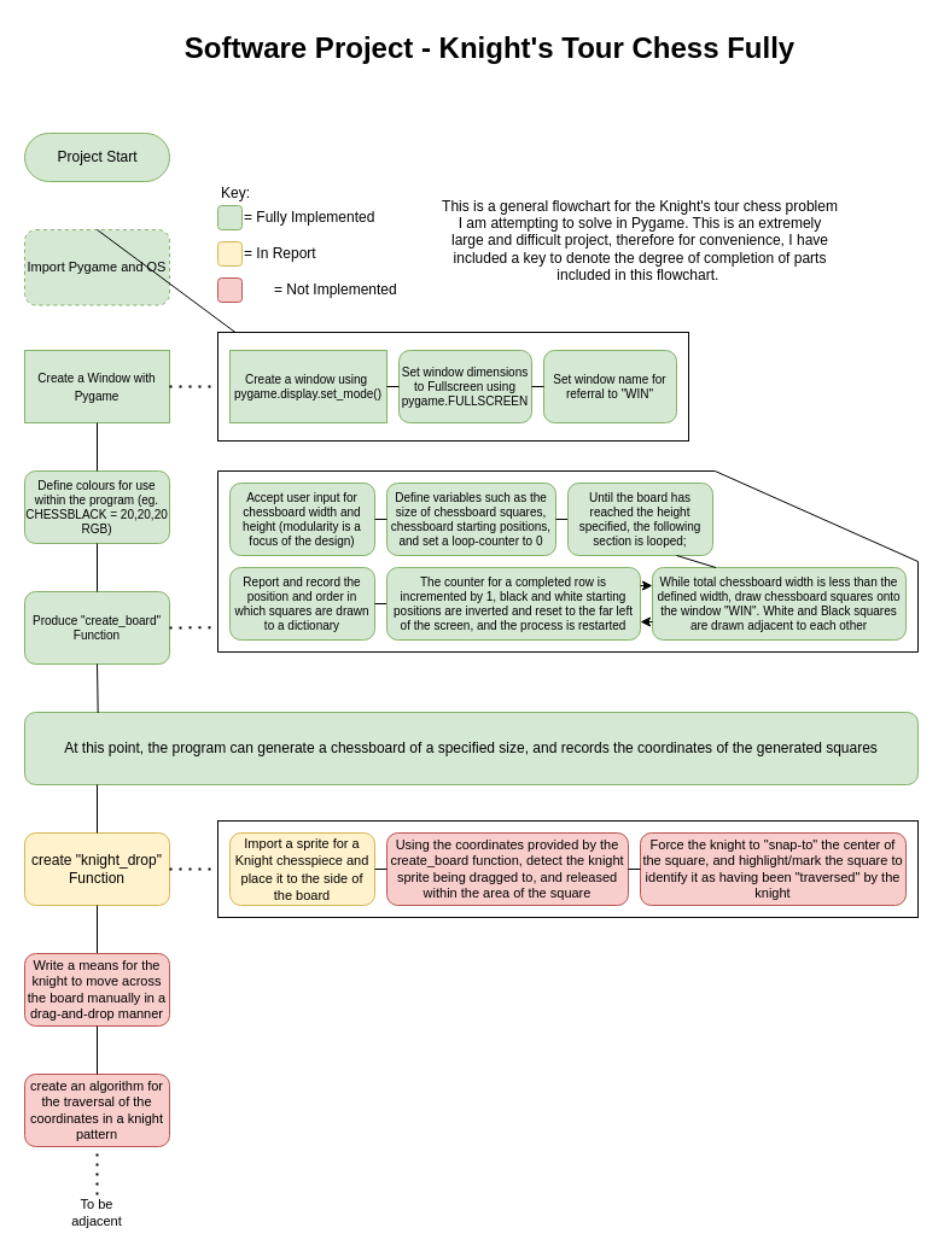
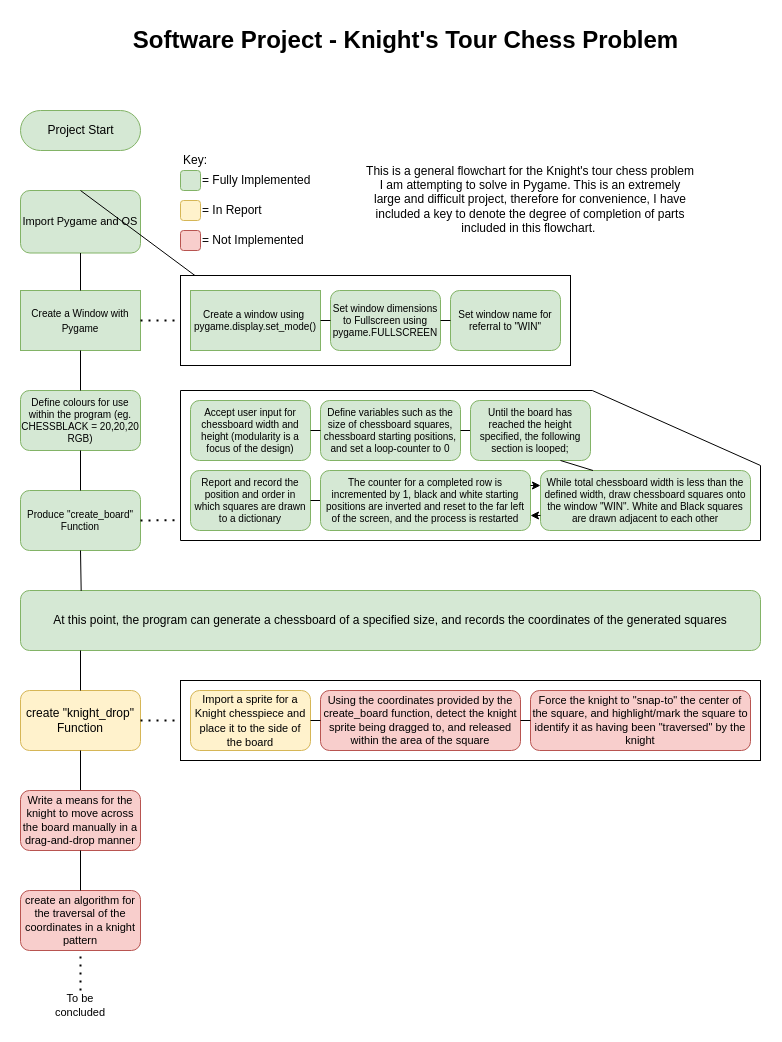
  <mxCell id="0" />
  <mxCell id="1" parent="0" />
  <mxCell id="2" value="" style="verticalLabelPosition=bottom;verticalAlign=top;html=1;shape=mxgraph.basic.polygon;polyCoords=[[0,0],[0.71,0],[1,0.5],[1,0.75],[1,1],[0,1],[0,0.75],[0,0.25]];polyline=0;" vertex="1" parent="1"><mxGeometry x="180" y="390" width="580" height="150" as="geometry" /></mxCell>
- <mxCell id="3" value="Software Project - Knight's Tour Chess Fully" style="text;strokeColor=none;fillColor=none;html=1;fontSize=24;fontStyle=1;verticalAlign=middle;align=center;" parent="1" vertex="1"><mxGeometry x="104" y="20" width="602" height="40" as="geometry" /></mxCell>
+ <mxCell id="3" value="Software Project - Knight's Tour Chess Problem" style="text;strokeColor=none;fillColor=none;html=1;fontSize=24;fontStyle=1;verticalAlign=middle;align=center;" parent="1" vertex="1"><mxGeometry x="104" y="20" width="602" height="40" as="geometry" /></mxCell>
  <mxCell id="4" value="This is a general flowchart for the Knight's tour chess problem I am attempting to solve in Pygame. This is an extremely large and difficult project, therefore for convenience, I have included a key to denote the degree of completion of parts included in this flowchart.&amp;nbsp;" style="text;html=1;strokeColor=none;fillColor=none;align=center;verticalAlign=middle;whiteSpace=wrap;rounded=0;" parent="1" vertex="1"><mxGeometry x="365" y="147.5" width="330" height="102.5" as="geometry" /></mxCell>
  <mxCell id="5" value="Key:" style="text;html=1;strokeColor=none;fillColor=none;align=center;verticalAlign=middle;whiteSpace=wrap;rounded=0;" parent="1" vertex="1"><mxGeometry x="180" y="150" width="30" height="20" as="geometry" /></mxCell>
  <mxCell id="6" value="" style="rounded=1;whiteSpace=wrap;html=1;fillColor=#d5e8d4;strokeColor=#82b366;" parent="1" vertex="1"><mxGeometry x="180" y="170" width="20" height="20" as="geometry" /></mxCell>
  <mxCell id="7" value="" style="rounded=1;whiteSpace=wrap;html=1;fillColor=#fff2cc;strokeColor=#d6b656;" parent="1" vertex="1"><mxGeometry x="180" y="200" width="20" height="20" as="geometry" /></mxCell>
  <mxCell id="8" value="" style="rounded=1;whiteSpace=wrap;html=1;fillColor=#f8cecc;strokeColor=#b85450;" parent="1" vertex="1"><mxGeometry x="180" y="230" width="20" height="20" as="geometry" /></mxCell>
  <mxCell id="9" value="= In Report" style="text;html=1;strokeColor=none;fillColor=none;align=left;verticalAlign=middle;rounded=0;" parent="1" vertex="1"><mxGeometry x="200" y="202.5" width="70" height="15" as="geometry" /></mxCell>
  <mxCell id="10" value="= Fully Implemented" style="text;html=1;strokeColor=none;fillColor=none;align=left;verticalAlign=middle;rounded=0;" parent="1" vertex="1"><mxGeometry x="200" y="172.5" width="120" height="15" as="geometry" /></mxCell>
- <mxCell id="11" value="= Not Implemented" style="text;html=1;strokeColor=none;fillColor=none;align=left;verticalAlign=middle;rounded=0;" parent="1" vertex="1"><mxGeometry x="225" y="225" width="100" height="30" as="geometry" /></mxCell>
+ <mxCell id="11" value="= Not Implemented" style="text;html=1;strokeColor=none;fillColor=none;align=left;verticalAlign=middle;rounded=0;" parent="1" vertex="1"><mxGeometry x="200" y="225" width="100" height="30" as="geometry" /></mxCell>
  <mxCell id="12" value="Project Start" style="html=1;dashed=0;whitespace=wrap;shape=mxgraph.dfd.start;fillColor=#d5e8d4;strokeColor=#82b366;" parent="1" vertex="1"><mxGeometry x="20" y="110" width="120" height="40" as="geometry" /></mxCell>
- <mxCell id="13" value="&lt;font style=&quot;font-size: 11px;&quot;&gt;Import Pygame and OS&lt;/font&gt;" style="rounded=1;whiteSpace=wrap;html=1;fillColor=#d5e8d4;strokeColor=#82b366;dashed=1;" parent="1" vertex="1"><mxGeometry x="20" y="190" width="120" height="62.5" as="geometry" /></mxCell>
+ <mxCell id="13" value="&lt;font style=&quot;font-size: 11px;&quot;&gt;Import Pygame and OS&lt;/font&gt;" style="rounded=1;whiteSpace=wrap;html=1;fillColor=#d5e8d4;strokeColor=#82b366;" parent="1" vertex="1"><mxGeometry x="20" y="190" width="120" height="62.5" as="geometry" /></mxCell>
  <mxCell id="14" value="" style="endArrow=none;html=1;rounded=0;fontSize=11;exitX=0.5;exitY=0;exitDx=0;exitDy=0;" parent="1" source="13" target="20" edge="1"><mxGeometry width="50" height="50" relative="1" as="geometry"><mxPoint x="60" y="210" as="sourcePoint" /><mxPoint x="110" y="160" as="targetPoint" /></mxGeometry></mxCell>
  <mxCell id="15" value="&lt;font style=&quot;font-size: 10px;&quot;&gt;Create a Window with Pygame&lt;/font&gt;" style="whiteSpace=wrap;html=1;fillColor=#d5e8d4;strokeColor=#82b366;rounded=0;" parent="1" vertex="1"><mxGeometry x="20" y="290" width="120" height="60" as="geometry" /></mxCell>
+ <mxCell id="16" value="" style="endArrow=none;html=1;rounded=0;fontSize=10;entryX=0.5;entryY=1;entryDx=0;entryDy=0;exitX=0.5;exitY=0;exitDx=0;exitDy=0;" parent="1" source="15" target="13" edge="1"><mxGeometry width="50" height="50" relative="1" as="geometry"><mxPoint x="40" y="270" as="sourcePoint" /><mxPoint x="90" y="220" as="targetPoint" /></mxGeometry></mxCell>
  <mxCell id="17" value="Produce &quot;create_board&quot; Function" style="rounded=1;whiteSpace=wrap;html=1;fontSize=10;fillColor=#d5e8d4;strokeColor=#82b366;" parent="1" vertex="1"><mxGeometry x="20" y="490" width="120" height="60" as="geometry" /></mxCell>
  <mxCell id="18" value="" style="rounded=0;whiteSpace=wrap;html=1;fontSize=10;" parent="1" vertex="1"><mxGeometry x="180" y="275" width="390" height="90" as="geometry" /></mxCell>
  <mxCell id="19" value="" style="endArrow=none;dashed=1;html=1;dashPattern=1 3;strokeWidth=2;rounded=0;fontSize=10;exitX=1;exitY=0.5;exitDx=0;exitDy=0;entryX=0;entryY=0.5;entryDx=0;entryDy=0;" parent="1" source="15" target="18" edge="1"><mxGeometry width="50" height="50" relative="1" as="geometry"><mxPoint x="260" y="250" as="sourcePoint" /><mxPoint x="240" y="240" as="targetPoint" /></mxGeometry></mxCell>
  <mxCell id="20" value="Create a window using&amp;nbsp; pygame.display.set_mode()" style="whiteSpace=wrap;html=1;fontSize=10;fillColor=#d5e8d4;strokeColor=#82b366;rounded=0;" parent="1" vertex="1"><mxGeometry x="190" y="290" width="130" height="60" as="geometry" /></mxCell>
  <mxCell id="21" value="Set window dimensions to Fullscreen using pygame.FULLSCREEN" style="rounded=1;whiteSpace=wrap;html=1;fontSize=10;fillColor=#d5e8d4;strokeColor=#82b366;" parent="1" vertex="1"><mxGeometry x="330" y="290" width="110" height="60" as="geometry" /></mxCell>
  <mxCell id="22" value="" style="endArrow=none;html=1;rounded=0;fontSize=10;exitX=1;exitY=0.5;exitDx=0;exitDy=0;entryX=0;entryY=0.5;entryDx=0;entryDy=0;" parent="1" source="20" target="21" edge="1"><mxGeometry width="50" height="50" relative="1" as="geometry"><mxPoint x="280" y="295" as="sourcePoint" /><mxPoint x="330" y="245" as="targetPoint" /></mxGeometry></mxCell>
  <mxCell id="23" value="Set window name for referral to &quot;WIN&quot;" style="rounded=1;whiteSpace=wrap;html=1;fontSize=10;fillColor=#d5e8d4;strokeColor=#82b366;" parent="1" vertex="1"><mxGeometry x="450" y="290" width="110" height="60" as="geometry" /></mxCell>
  <mxCell id="24" value="" style="endArrow=none;html=1;rounded=0;fontSize=10;exitX=1;exitY=0.5;exitDx=0;exitDy=0;entryX=0;entryY=0.5;entryDx=0;entryDy=0;" parent="1" source="21" target="23" edge="1"><mxGeometry width="50" height="50" relative="1" as="geometry"><mxPoint x="400" y="290" as="sourcePoint" /><mxPoint x="450" y="240" as="targetPoint" /></mxGeometry></mxCell>
  <mxCell id="25" value="Define colours for use within the program (eg. CHESSBLACK = 20,20,20 RGB)" style="rounded=1;whiteSpace=wrap;html=1;fontSize=10;fillColor=#d5e8d4;strokeColor=#82b366;" parent="1" vertex="1"><mxGeometry x="20" y="390" width="120" height="60" as="geometry" /></mxCell>
  <mxCell id="26" value="" style="endArrow=none;html=1;rounded=0;fontSize=10;entryX=0.5;entryY=1;entryDx=0;entryDy=0;exitX=0.5;exitY=0;exitDx=0;exitDy=0;" parent="1" source="25" target="15" edge="1"><mxGeometry width="50" height="50" relative="1" as="geometry"><mxPoint x="220" y="500" as="sourcePoint" /><mxPoint x="270" y="450" as="targetPoint" /></mxGeometry></mxCell>
  <mxCell id="27" value="" style="endArrow=none;html=1;rounded=0;fontSize=10;entryX=0.5;entryY=1;entryDx=0;entryDy=0;exitX=0.5;exitY=0;exitDx=0;exitDy=0;" parent="1" source="17" target="25" edge="1"><mxGeometry width="50" height="50" relative="1" as="geometry"><mxPoint x="190" y="510" as="sourcePoint" /><mxPoint x="240" y="460" as="targetPoint" /></mxGeometry></mxCell>
  <mxCell id="28" value="Accept user input for chessboard width and height (modularity is a focus of the design)" style="rounded=1;whiteSpace=wrap;html=1;fontSize=10;fillColor=#d5e8d4;strokeColor=#82b366;" parent="1" vertex="1"><mxGeometry x="190" y="400" width="120" height="60" as="geometry" /></mxCell>
  <mxCell id="29" value="" style="endArrow=none;dashed=1;html=1;dashPattern=1 3;strokeWidth=2;rounded=0;fontSize=10;exitX=1;exitY=0.5;exitDx=0;exitDy=0;entryX=0;entryY=0.864;entryDx=0;entryDy=0;entryPerimeter=0;" parent="1" source="17" edge="1"><mxGeometry width="50" height="50" relative="1" as="geometry"><mxPoint x="330" y="500" as="sourcePoint" /><mxPoint x="180" y="519.6" as="targetPoint" /></mxGeometry></mxCell>
  <mxCell id="30" value="Define variables such as the size of chessboard squares, chessboard starting positions, and set a loop-counter to 0" style="rounded=1;whiteSpace=wrap;html=1;fontSize=10;fillColor=#d5e8d4;strokeColor=#82b366;" parent="1" vertex="1"><mxGeometry x="320" y="400" width="140" height="60" as="geometry" /></mxCell>
  <mxCell id="31" value="" style="endArrow=none;html=1;rounded=0;fontSize=10;exitX=1;exitY=0.5;exitDx=0;exitDy=0;entryX=0;entryY=0.5;entryDx=0;entryDy=0;" parent="1" source="28" target="30" edge="1"><mxGeometry width="50" height="50" relative="1" as="geometry"><mxPoint x="430" y="460" as="sourcePoint" /><mxPoint x="480" y="410" as="targetPoint" /></mxGeometry></mxCell>
  <mxCell id="32" value="While total chessboard width is less than the defined width, draw chessboard squares onto the window &quot;WIN&quot;. White and Black squares are drawn adjacent to each other" style="rounded=1;whiteSpace=wrap;html=1;fontSize=10;fillColor=#d5e8d4;strokeColor=#82b366;" parent="1" vertex="1"><mxGeometry x="540" y="470" width="210" height="60" as="geometry" /></mxCell>
  <mxCell id="33" value="" style="endArrow=none;html=1;rounded=0;fontSize=10;exitX=1;exitY=0.5;exitDx=0;exitDy=0;entryX=0;entryY=0.5;entryDx=0;entryDy=0;" parent="1" source="30" target="36" edge="1"><mxGeometry width="50" height="50" relative="1" as="geometry"><mxPoint x="530" y="480" as="sourcePoint" /><mxPoint x="460" y="380" as="targetPoint" /></mxGeometry></mxCell>
  <mxCell id="34" value="Report and record the position and order in which squares are drawn to a dictionary" style="rounded=1;whiteSpace=wrap;html=1;fontSize=10;fillColor=#d5e8d4;strokeColor=#82b366;" parent="1" vertex="1"><mxGeometry x="190" y="470" width="120" height="60" as="geometry" /></mxCell>
  <mxCell id="35" value="" style="endArrow=none;html=1;rounded=0;fontSize=10;entryX=1;entryY=0.5;entryDx=0;entryDy=0;exitX=0;exitY=0.5;exitDx=0;exitDy=0;" parent="1" source="38" target="34" edge="1"><mxGeometry width="50" height="50" relative="1" as="geometry"><mxPoint x="510" y="370" as="sourcePoint" /><mxPoint x="630" y="430" as="targetPoint" /></mxGeometry></mxCell>
  <mxCell id="36" value="Until the board has reached the height specified, the following section is looped;" style="rounded=1;whiteSpace=wrap;html=1;fontSize=10;fillColor=#d5e8d4;strokeColor=#82b366;" parent="1" vertex="1"><mxGeometry x="470" y="400" width="120" height="60" as="geometry" /></mxCell>
  <mxCell id="37" value="" style="endArrow=none;html=1;rounded=0;fontSize=10;entryX=0.25;entryY=0;entryDx=0;entryDy=0;exitX=0.75;exitY=1;exitDx=0;exitDy=0;" parent="1" source="36" target="32" edge="1"><mxGeometry width="50" height="50" relative="1" as="geometry"><mxPoint x="490" y="420" as="sourcePoint" /><mxPoint x="540" y="370" as="targetPoint" /></mxGeometry></mxCell>
  <mxCell id="38" value="The counter for a completed row is incremented by 1, black and white starting positions are inverted and reset to the far left of the screen, and the process is restarted" style="rounded=1;whiteSpace=wrap;html=1;fontSize=10;fillColor=#d5e8d4;strokeColor=#82b366;" parent="1" vertex="1"><mxGeometry x="320" y="470" width="210" height="60" as="geometry" /></mxCell>
  <mxCell id="39" value="" style="endArrow=classic;html=1;rounded=0;fontSize=10;exitX=0;exitY=0.75;exitDx=0;exitDy=0;entryX=1;entryY=0.75;entryDx=0;entryDy=0;" parent="1" source="32" target="38" edge="1"><mxGeometry width="50" height="50" relative="1" as="geometry"><mxPoint x="510" y="450" as="sourcePoint" /><mxPoint x="560" y="400" as="targetPoint" /></mxGeometry></mxCell>
  <mxCell id="40" value="" style="endArrow=classic;html=1;rounded=0;fontSize=10;exitX=1;exitY=0.25;exitDx=0;exitDy=0;entryX=0;entryY=0.25;entryDx=0;entryDy=0;" parent="1" source="38" target="32" edge="1"><mxGeometry width="50" height="50" relative="1" as="geometry"><mxPoint x="510" y="450" as="sourcePoint" /><mxPoint x="560" y="400" as="targetPoint" /></mxGeometry></mxCell>
  <mxCell id="41" value="At this point, the program can generate a chessboard of a specified size, and records the coordinates of the generated squares" style="rounded=1;whiteSpace=wrap;html=1;fillColor=#d5e8d4;strokeColor=#82b366;" vertex="1" parent="1"><mxGeometry x="20" y="590" width="740" height="60" as="geometry" /></mxCell>
  <mxCell id="42" value="" style="endArrow=none;html=1;rounded=0;entryX=0.5;entryY=1;entryDx=0;entryDy=0;exitX=0.082;exitY=0.007;exitDx=0;exitDy=0;exitPerimeter=0;" edge="1" parent="1" source="41" target="17"><mxGeometry width="50" height="50" relative="1" as="geometry"><mxPoint x="80" y="590" as="sourcePoint" /><mxPoint x="190" y="540" as="targetPoint" /></mxGeometry></mxCell>
  <mxCell id="43" value="create &quot;knight_drop&quot; Function" style="rounded=1;whiteSpace=wrap;html=1;fillColor=#fff2cc;strokeColor=#d6b656;" vertex="1" parent="1"><mxGeometry x="20" y="690" width="120" height="60" as="geometry" /></mxCell>
  <mxCell id="44" value="" style="endArrow=none;html=1;rounded=0;exitX=0.5;exitY=0;exitDx=0;exitDy=0;" edge="1" parent="1" source="43"><mxGeometry width="50" height="50" relative="1" as="geometry"><mxPoint x="310" y="710" as="sourcePoint" /><mxPoint x="80" y="650" as="targetPoint" /></mxGeometry></mxCell>
  <mxCell id="45" value="" style="rounded=0;whiteSpace=wrap;html=1;" vertex="1" parent="1"><mxGeometry x="180" y="680" width="580" height="80" as="geometry" /></mxCell>
  <mxCell id="46" value="&lt;font style=&quot;font-size: 11px;&quot;&gt;Import a sprite for a Knight chesspiece and place it to the side of the board&lt;/font&gt;" style="rounded=1;whiteSpace=wrap;html=1;fillColor=#fff2cc;strokeColor=#d6b656;" vertex="1" parent="1"><mxGeometry x="190" y="690" width="120" height="60" as="geometry" /></mxCell>
  <mxCell id="47" value="Using the coordinates provided by the create_board function, detect the knight sprite being dragged to, and released within the area of the square" style="rounded=1;whiteSpace=wrap;html=1;fontSize=11;fillColor=#f8cecc;strokeColor=#b85450;" vertex="1" parent="1"><mxGeometry x="320" y="690" width="200" height="60" as="geometry" /></mxCell>
  <mxCell id="48" value="" style="endArrow=none;html=1;rounded=0;fontSize=11;exitX=1;exitY=0.5;exitDx=0;exitDy=0;entryX=0;entryY=0.5;entryDx=0;entryDy=0;" edge="1" parent="1" source="46" target="47"><mxGeometry width="50" height="50" relative="1" as="geometry"><mxPoint x="390" y="700" as="sourcePoint" /><mxPoint x="440" y="650" as="targetPoint" /></mxGeometry></mxCell>
  <mxCell id="49" value="" style="endArrow=none;dashed=1;html=1;dashPattern=1 3;strokeWidth=2;rounded=0;fontSize=11;exitX=1;exitY=0.5;exitDx=0;exitDy=0;entryX=0;entryY=0.5;entryDx=0;entryDy=0;" edge="1" parent="1" source="43" target="45"><mxGeometry width="50" height="50" relative="1" as="geometry"><mxPoint x="280" y="720" as="sourcePoint" /><mxPoint x="330" y="670" as="targetPoint" /></mxGeometry></mxCell>
  <mxCell id="50" value="Force the knight to &quot;snap-to&quot; the center of the square, and highlight/mark the square to identify it as having been &quot;traversed&quot; by the knight" style="rounded=1;whiteSpace=wrap;html=1;fontSize=11;fillColor=#f8cecc;strokeColor=#b85450;" vertex="1" parent="1"><mxGeometry x="530" y="690" width="220" height="60" as="geometry" /></mxCell>
  <mxCell id="51" value="" style="endArrow=none;html=1;rounded=0;fontSize=11;entryX=0;entryY=0.5;entryDx=0;entryDy=0;exitX=1;exitY=0.5;exitDx=0;exitDy=0;" edge="1" parent="1" source="47" target="50"><mxGeometry width="50" height="50" relative="1" as="geometry"><mxPoint x="480" y="760" as="sourcePoint" /><mxPoint x="530" y="710" as="targetPoint" /></mxGeometry></mxCell>
  <mxCell id="52" value="create an algorithm for the traversal of the coordinates in a knight pattern" style="rounded=1;whiteSpace=wrap;html=1;fontSize=11;fillColor=#f8cecc;strokeColor=#b85450;" vertex="1" parent="1"><mxGeometry x="20" y="890" width="120" height="60" as="geometry" /></mxCell>
  <mxCell id="53" value="" style="endArrow=none;html=1;rounded=0;fontSize=11;entryX=0.5;entryY=1;entryDx=0;entryDy=0;exitX=0.5;exitY=0;exitDx=0;exitDy=0;" edge="1" parent="1" source="54" target="43"><mxGeometry width="50" height="50" relative="1" as="geometry"><mxPoint x="100" y="770" as="sourcePoint" /><mxPoint x="290" y="690" as="targetPoint" /></mxGeometry></mxCell>
  <mxCell id="54" value="Write a means for the knight to move across the board manually in a drag-and-drop manner" style="rounded=1;whiteSpace=wrap;html=1;fontSize=11;fillColor=#f8cecc;strokeColor=#b85450;" vertex="1" parent="1"><mxGeometry x="20" y="790" width="120" height="60" as="geometry" /></mxCell>
  <mxCell id="55" value="" style="endArrow=none;html=1;rounded=0;fontSize=11;entryX=0.5;entryY=1;entryDx=0;entryDy=0;exitX=0.5;exitY=0;exitDx=0;exitDy=0;" edge="1" parent="1" source="52" target="54"><mxGeometry width="50" height="50" relative="1" as="geometry"><mxPoint x="240" y="830" as="sourcePoint" /><mxPoint x="290" y="780" as="targetPoint" /></mxGeometry></mxCell>
  <mxCell id="56" value="" style="endArrow=none;dashed=1;html=1;dashPattern=1 3;strokeWidth=2;rounded=0;fontSize=11;entryX=0.5;entryY=1;entryDx=0;entryDy=0;" edge="1" parent="1" target="52"><mxGeometry width="50" height="50" relative="1" as="geometry"><mxPoint x="80" y="990" as="sourcePoint" /><mxPoint x="300" y="840" as="targetPoint" /></mxGeometry></mxCell>
- <mxCell id="57" value="To be adjacent" style="text;html=1;strokeColor=none;fillColor=none;align=center;verticalAlign=middle;whiteSpace=wrap;rounded=0;fontSize=11;" vertex="1" parent="1"><mxGeometry x="50" y="990" width="60" height="30" as="geometry" /></mxCell>
+ <mxCell id="57" value="To be concluded" style="text;html=1;strokeColor=none;fillColor=none;align=center;verticalAlign=middle;whiteSpace=wrap;rounded=0;fontSize=11;" vertex="1" parent="1"><mxGeometry x="50" y="990" width="60" height="30" as="geometry" /></mxCell>
